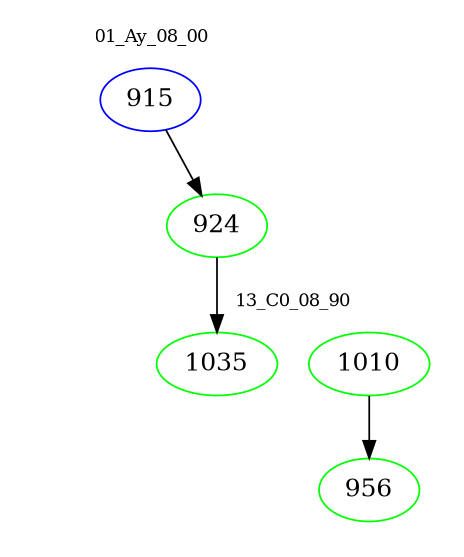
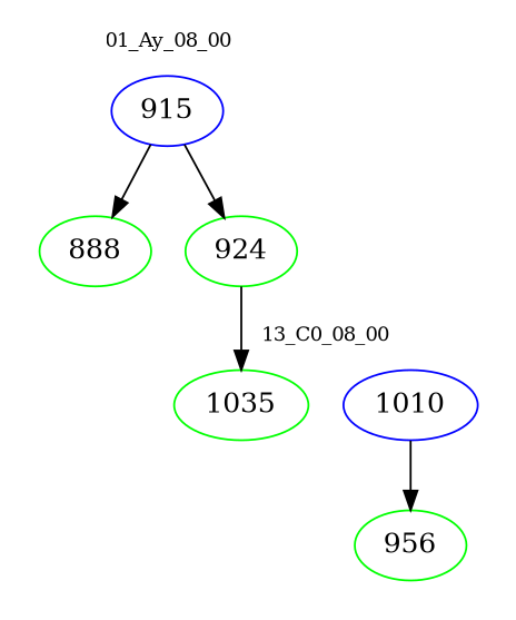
  digraph {
    node [color=green]
    edge [color=black]
    n1 [color=blue label=915]
+   n2 [label=888]
    n3 [label=924]
-   n4 [label=1010]
+   n4 [color=blue label=1010]
    n5 [label=956]
    n6 [label=1035]
    subgraph cluster_1 {
      color=white
      fontsize=10
      label="01_Ay_08_00"
      n1
+     n2
      n3
    }
    subgraph cluster_2 {
      color=white
      fontsize=10
-     label="13_C0_08_90"
+     label="13_C0_08_00"
      n4
      n5
      n6
    }
+   n1 -> n2
    n1 -> n3
    n3 -> n6
    n4 -> n5
  }
